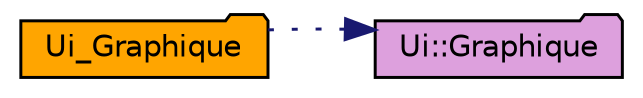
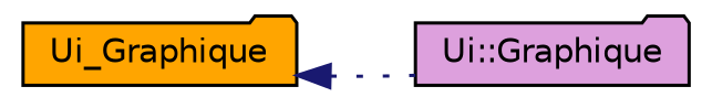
  digraph {
    rankdir=LR
    node [color=black fontname=Helvetica fontsize=10 shape=folder style=filled]
    n1 [fillcolor=orange height=0.2 label=Ui_Graphique width=0.4]
    n2 [fillcolor=plum height=0.2 label="Ui::Graphique" width=0.4]
-   n2 -> n1 [color=midnightblue dir=back fontname=Helvetica fontsize=10 labelfontname=Helvetica labelfontsize=10 style=dotted]
+   n1 -> n2 [color=midnightblue dir=back fontname=Helvetica fontsize=10 labelfontname=Helvetica labelfontsize=10 style=dotted]
  }
